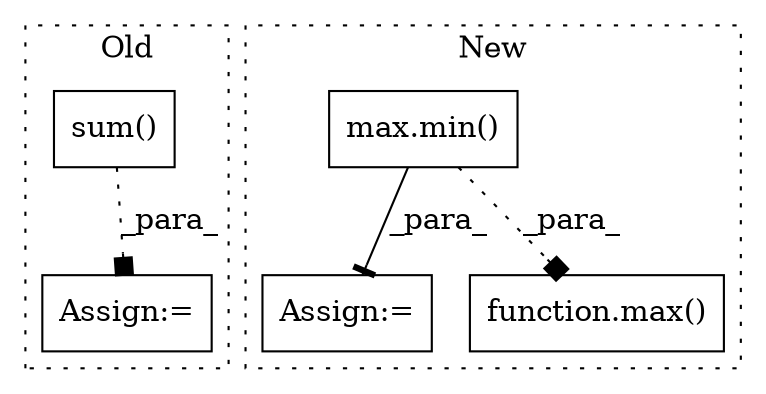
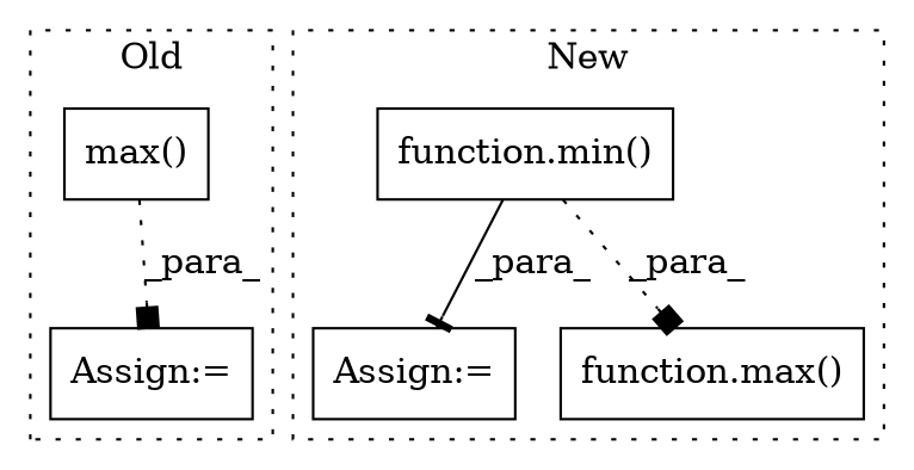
  digraph {
    node [a=75 l=3 shape=box]
    edge [arrowhead=box style=dotted]
-   n1 [l=53 label="sum()" s=3452]
+   n1 [l=53 label="max()" s=3452]
    n2 [a=68 label="Assign:=" s=3528]
-   n3 [l="4,1" label="max.min()" s="3613,3645"]
+   n3 [l="4,1" label="function.min()" s="3613,3645"]
    n4 [a=68 label="Assign:=" s=3610]
    n5 [l="4,1" label="function.max()" s="3532,3593"]
    subgraph cluster_1 {
      label=Old
      style=dotted
      n1
      n2
    }
    subgraph cluster_2 {
      label=New
      style=dotted
      n3
      n4
      n5
    }
    n1 -> n2 [label=_para_]
    n3 -> n4 [arrowhead=tee label=_para_ style=solid]
    n3 -> n5 [label=_para_]
  }
